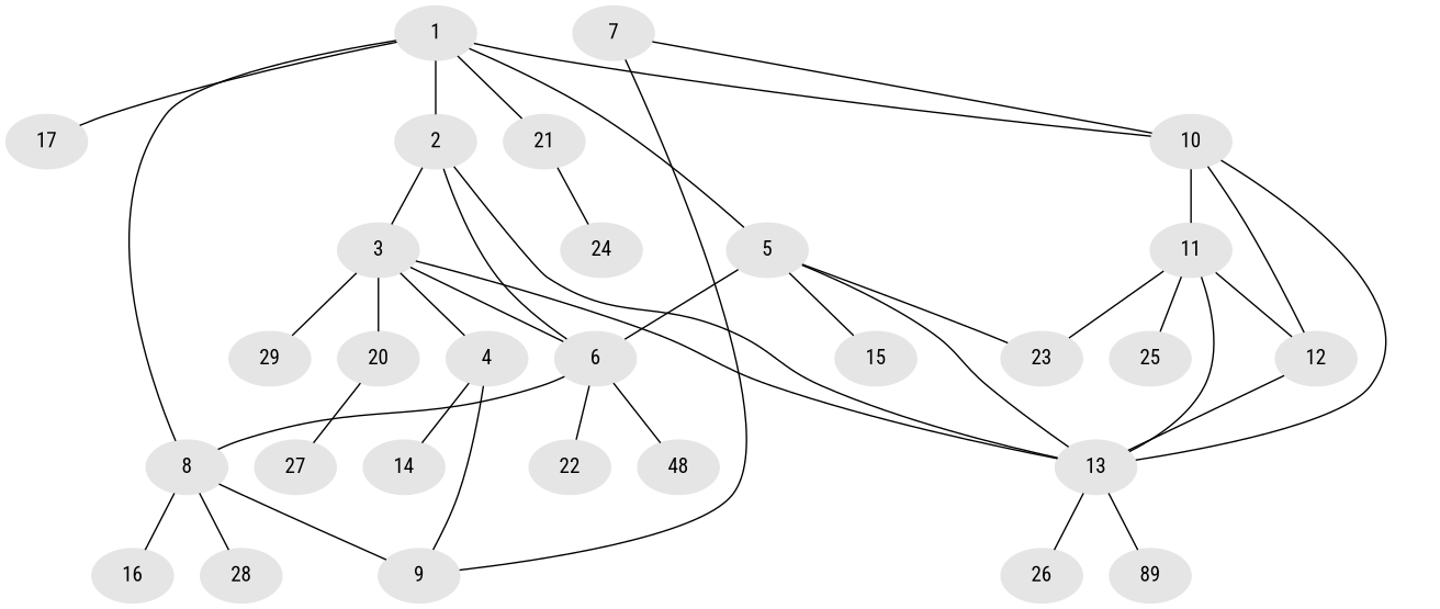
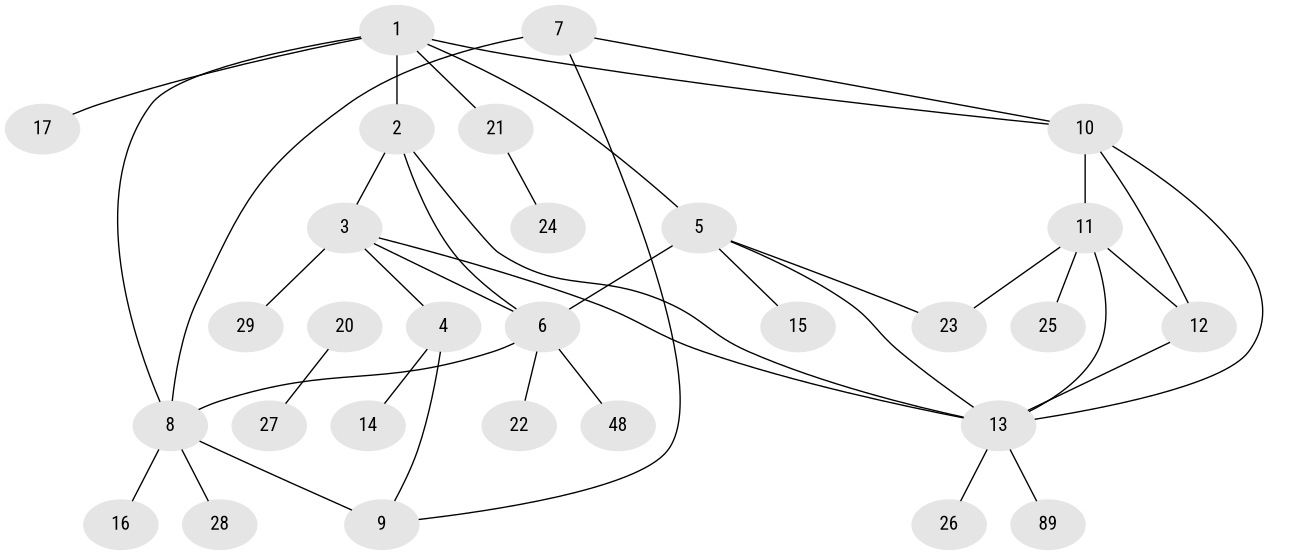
  graph {
    fontname="Roboto Condensed"
    node [color=gray90 fontname="Roboto Condensed" style=filled]
    edge [fontname="Roboto Condensed" weight=1.0]
    1
    2
    5
    8
    10
    17
    21
    6
    3
    13
    15
    23
    n13 [label=48]
    22
    9
    16
    28
    11
    12
    24
    4
    20
    29
    n24 [label=89]
    26
    14
    27
    7
    25
    1 -- 2 [weight=3.0]
    1 -- 5 [weight=3.0]
    1 -- 8
    1 -- 10
    1 -- 17 [weight=4.0]
    1 -- 21
    2 -- 6
    2 -- 3
    2 -- 13
    5 -- 6 [weight=2.0]
    5 -- 13
    5 -- 15
    5 -- 23
    8 -- 9 [weight=2.0]
    8 -- 16
    8 -- 28
    10 -- 13
    10 -- 11 [weight=3.0]
    10 -- 12
    21 -- 24
    6 -- 8
    6 -- n13
    6 -- 22
    3 -- 6
    3 -- 13
    3 -- 4 [weight=3.0]
-   3 -- 20 [weight=2.0]
    3 -- 29
    13 -- n24
    13 -- 26
    11 -- 13
    11 -- 23
    11 -- 12
    11 -- 25
    12 -- 13
    4 -- 9
    4 -- 14
    20 -- 27
+   7 -- 8 [weight=2.0]
    7 -- 10
    7 -- 9
  }
